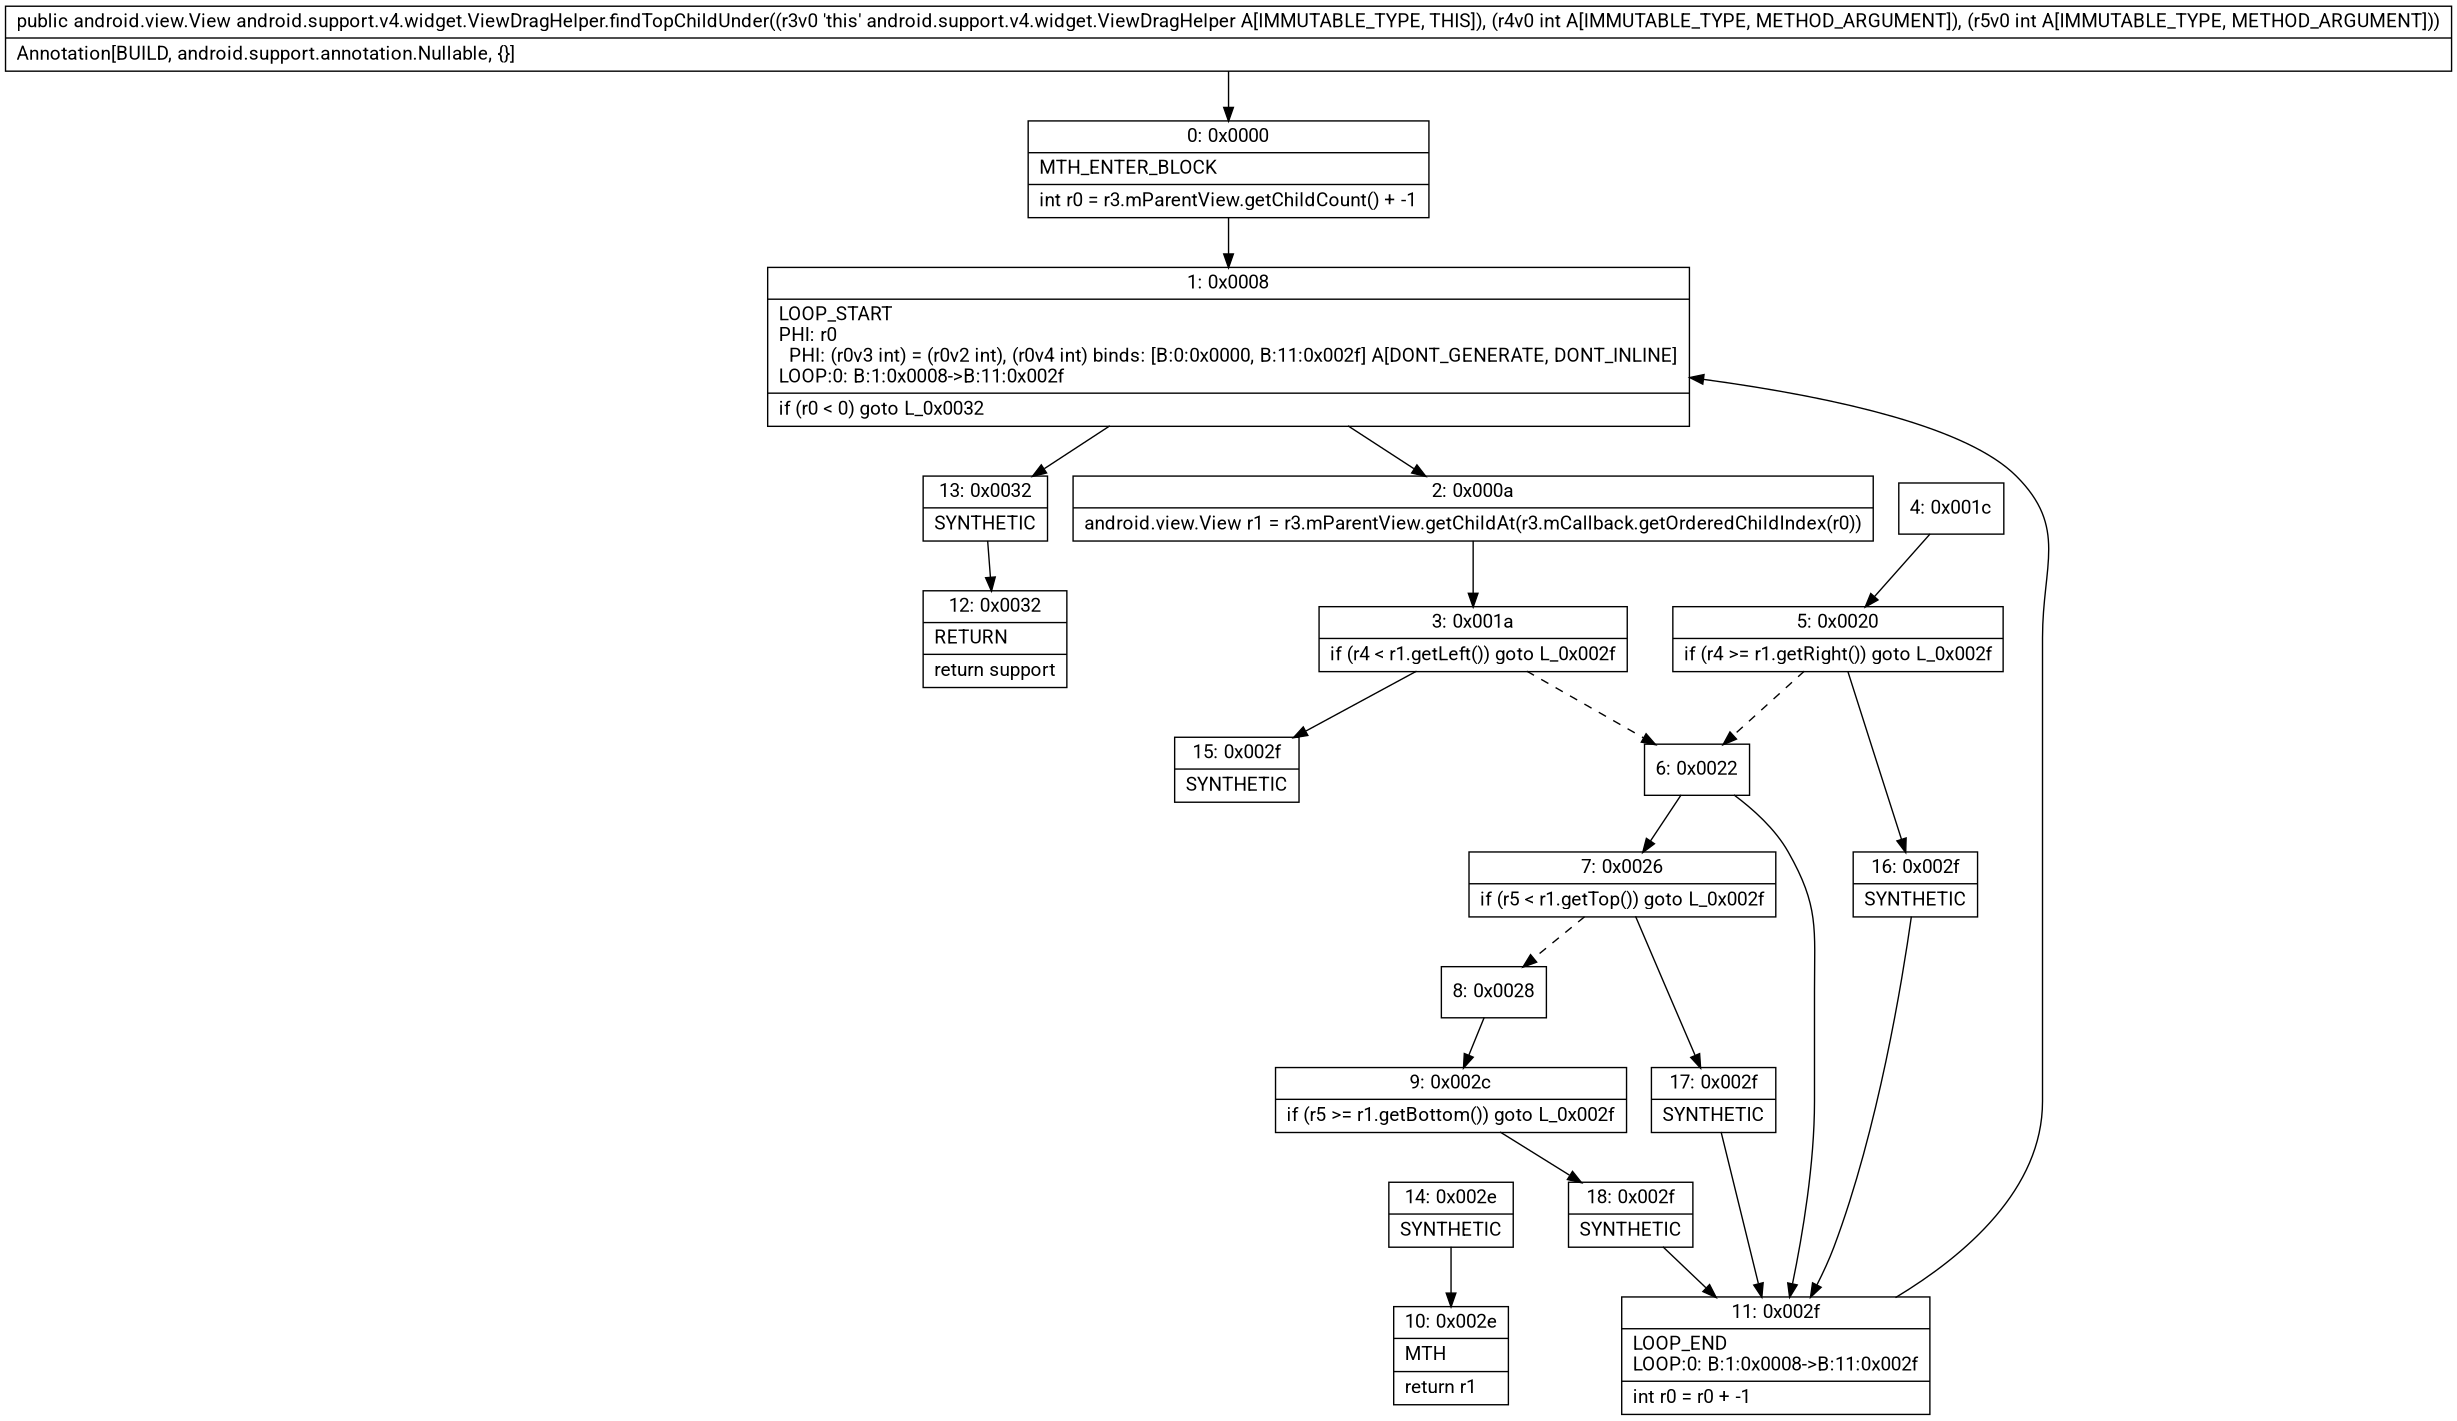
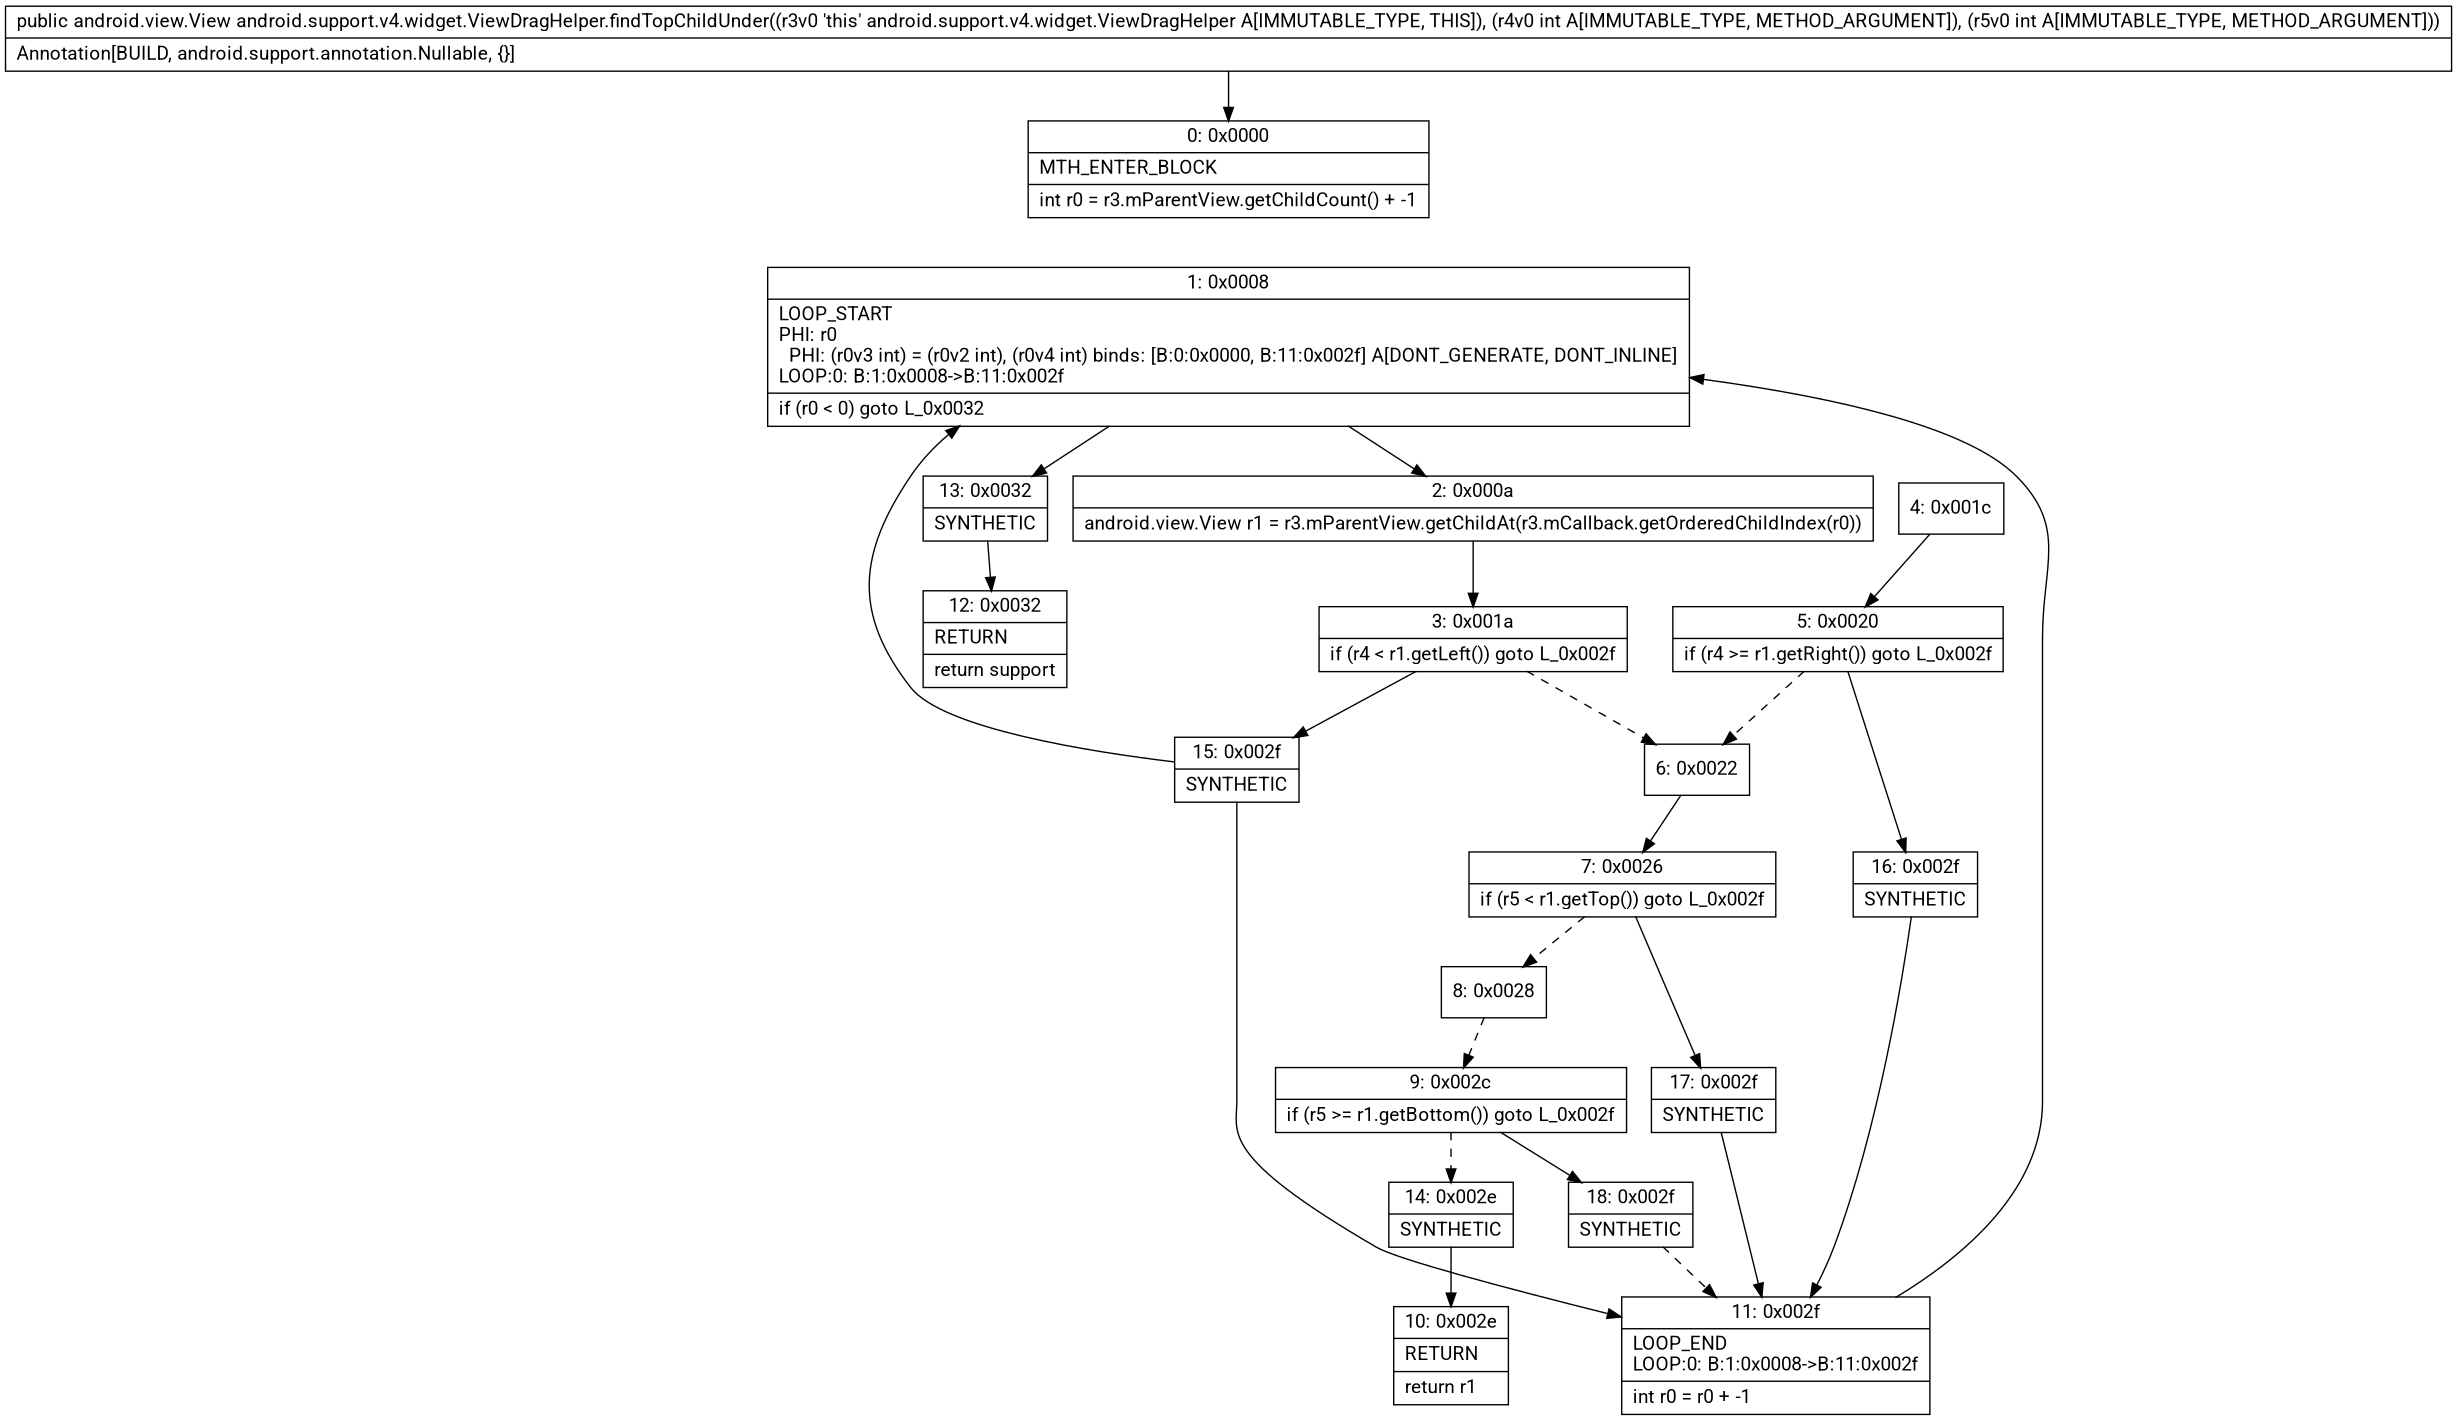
  digraph {
    fontname=Roboto
    node [fontname=Roboto shape=record]
    edge [fontname=Roboto]
    n1 [label="{0\:\ 0x0000|MTH_ENTER_BLOCK\l|int r0 = r3.mParentView.getChildCount() + \-1\l}"]
    n2 [label="{1\:\ 0x0008|LOOP_START\lPHI: r0 \l  PHI: (r0v3 int) = (r0v2 int), (r0v4 int) binds: [B:0:0x0000, B:11:0x002f] A[DONT_GENERATE, DONT_INLINE]\lLOOP:0: B:1:0x0008\-\>B:11:0x002f\l|if (r0 \< 0) goto L_0x0032\l}"]
    n3 [label="{2\:\ 0x000a|android.view.View r1 = r3.mParentView.getChildAt(r3.mCallback.getOrderedChildIndex(r0))\l}"]
    n4 [label="{13\:\ 0x0032|SYNTHETIC\l}"]
    n5 [label="{3\:\ 0x001a|if (r4 \< r1.getLeft()) goto L_0x002f\l}"]
    n6 [label="{12\:\ 0x0032|RETURN\l|return support\l}"]
    n7 [label="{15\:\ 0x002f|SYNTHETIC\l}"]
    n8 [label="{6\:\ 0x0022}"]
    n9 [label="{4\:\ 0x001c}"]
    n10 [label="{5\:\ 0x0020|if (r4 \>= r1.getRight()) goto L_0x002f\l}"]
    n11 [label="{11\:\ 0x002f|LOOP_END\lLOOP:0: B:1:0x0008\-\>B:11:0x002f\l|int r0 = r0 + \-1\l}"]
    n12 [label="{16\:\ 0x002f|SYNTHETIC\l}"]
    n13 [label="{7\:\ 0x0026|if (r5 \< r1.getTop()) goto L_0x002f\l}"]
    n14 [label="{8\:\ 0x0028}"]
    n15 [label="{17\:\ 0x002f|SYNTHETIC\l}"]
    n16 [label="{9\:\ 0x002c|if (r5 \>= r1.getBottom()) goto L_0x002f\l}"]
    n17 [label="{14\:\ 0x002e|SYNTHETIC\l}"]
    n18 [label="{18\:\ 0x002f|SYNTHETIC\l}"]
-   n19 [label="{10\:\ 0x002e|MTH\l|return r1\l}"]
+   n19 [label="{10\:\ 0x002e|RETURN\l|return r1\l}"]
    n20 [label="{public android.view.View android.support.v4.widget.ViewDragHelper.findTopChildUnder((r3v0 'this' android.support.v4.widget.ViewDragHelper A[IMMUTABLE_TYPE, THIS]), (r4v0 int A[IMMUTABLE_TYPE, METHOD_ARGUMENT]), (r5v0 int A[IMMUTABLE_TYPE, METHOD_ARGUMENT]))  | Annotation[BUILD, android.support.annotation.Nullable, \{\}]\l}"]
-   n1 -> n2
+   n7 -> n2
    n2 -> n3 [style=solid]
    n2 -> n4
    n3 -> n5
    n4 -> n6
    n5 -> n7
    n5 -> n8 [style=dashed]
-   n8 -> n11
+   n7 -> n11
    n8 -> n13
    n9 -> n10
    n10 -> n8 [style=dashed]
    n10 -> n12
    n11 -> n2
    n12 -> n11
    n13 -> n14 [style=dashed]
    n13 -> n15
-   n14 -> n16
+   n14 -> n16 [style=dashed]
    n15 -> n11
+   n16 -> n17 [style=dashed]
    n16 -> n18
    n17 -> n19
-   n18 -> n11
+   n18 -> n11 [style=dashed]
    n20 -> n1
  }
